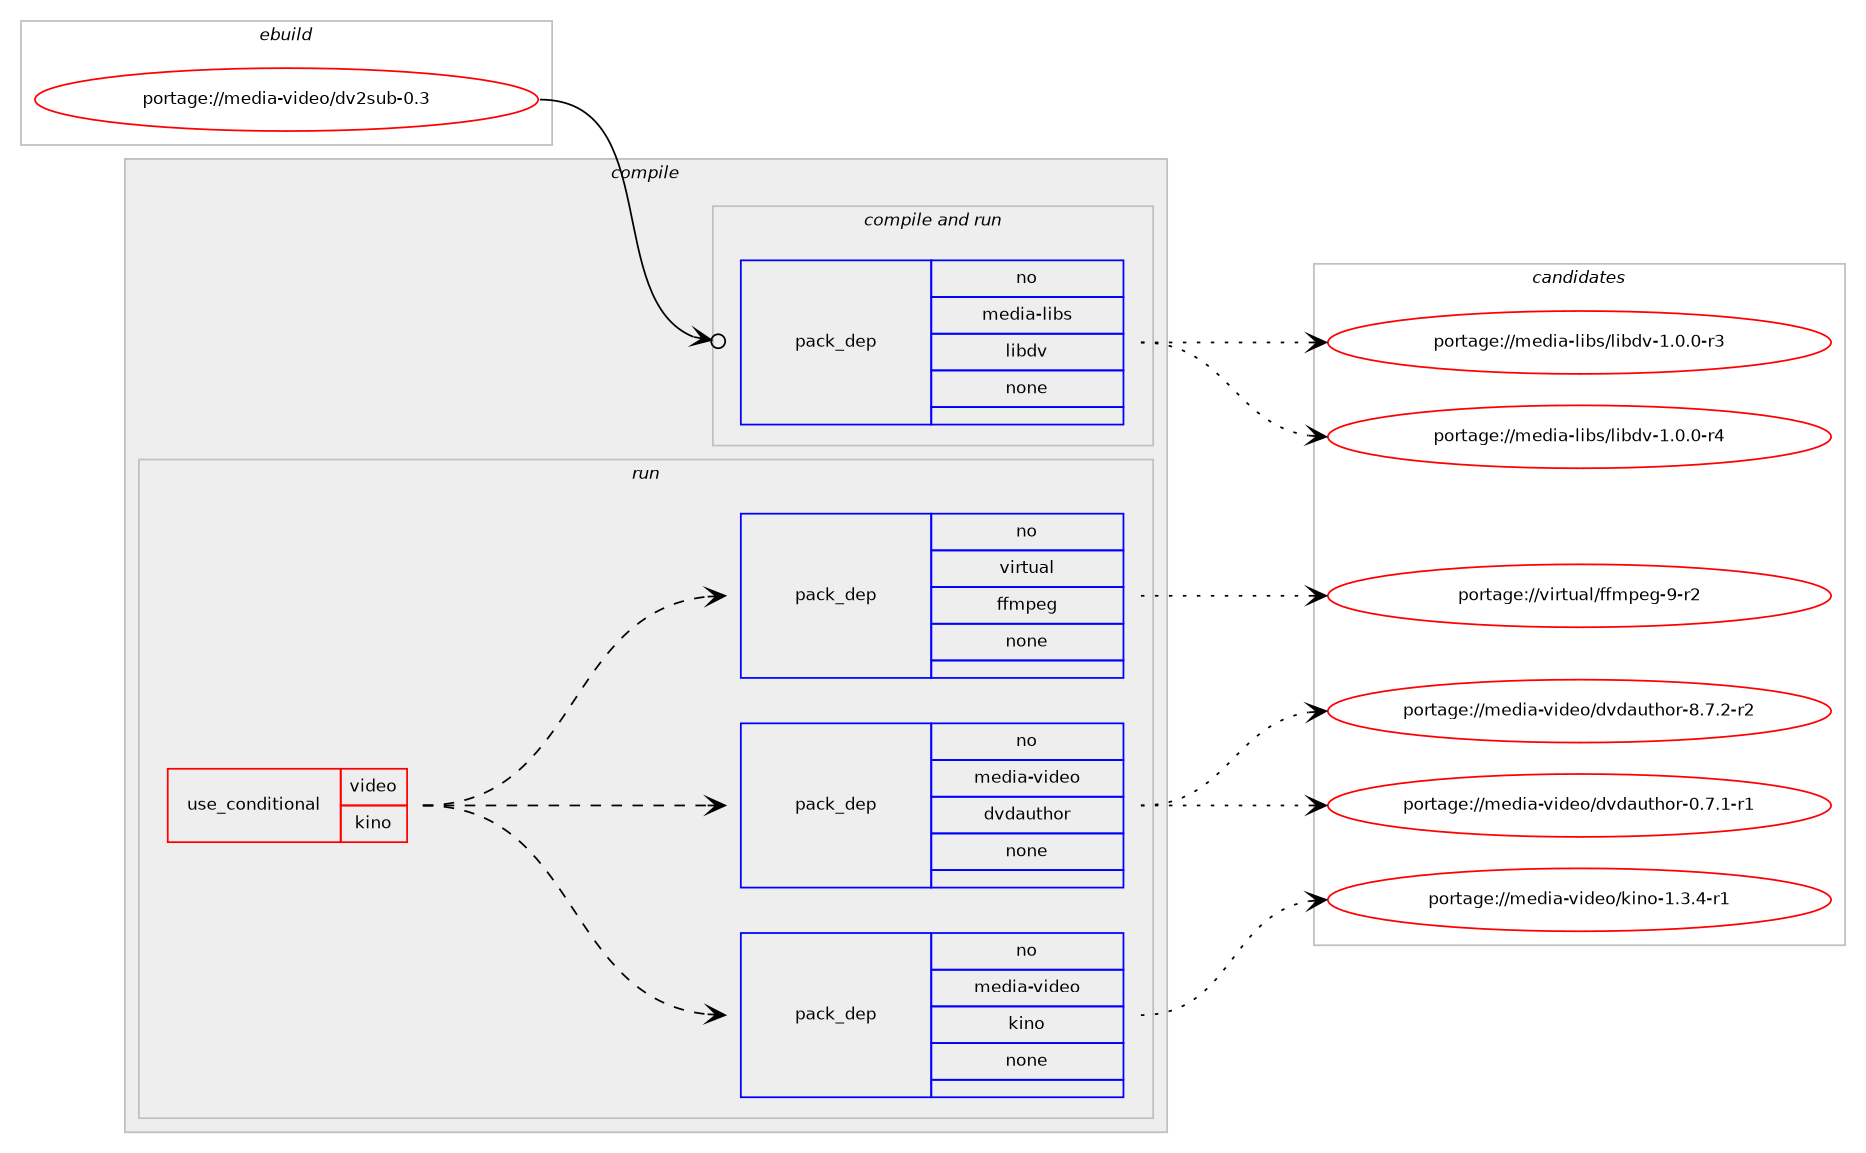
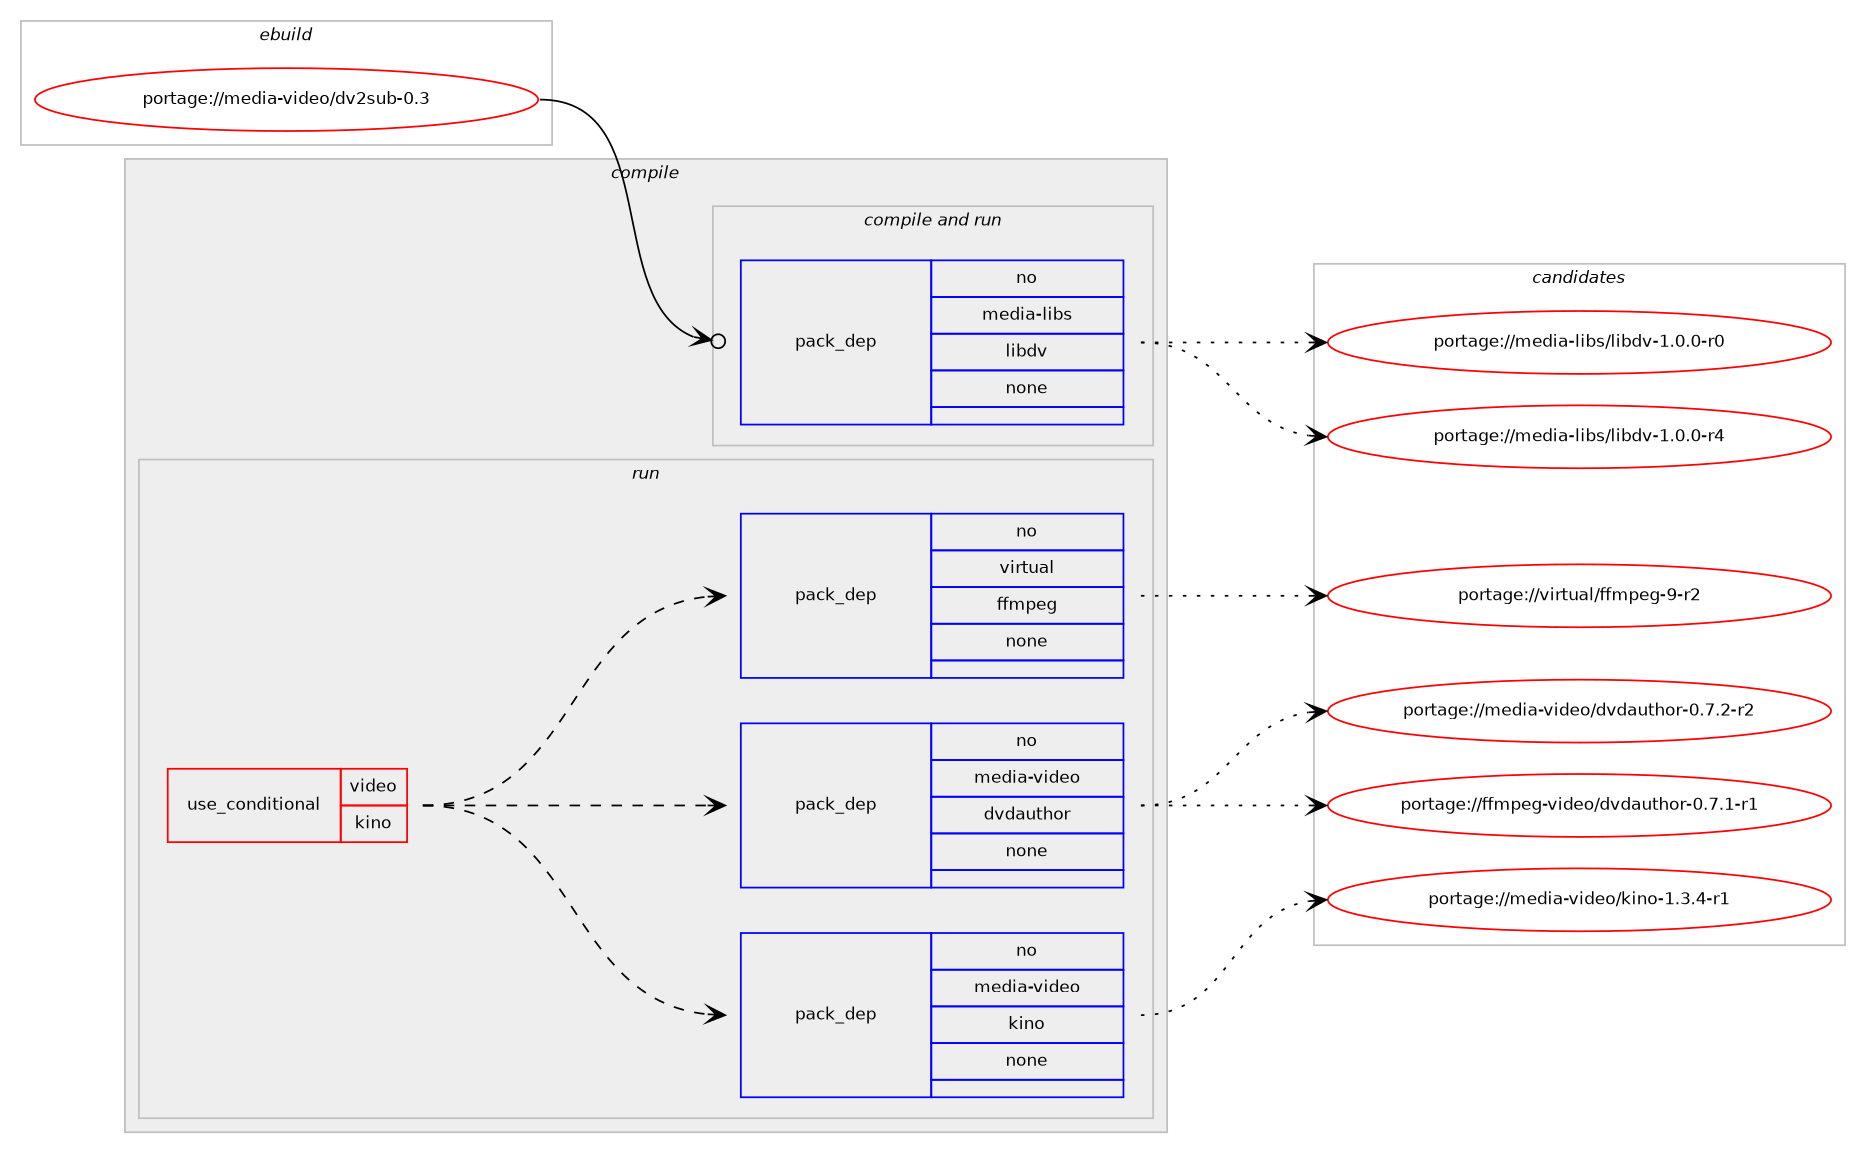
  digraph {
    compound=true
    concentrate=true
    fontname=Helvetica
    fontsize=10
    newrank=true
    rankdir=LR
    ranksep=1.5
    node [color=red fontname=Helvetica fontsize=10]
    edge [arrowhead=vee headport=w style=dotted tailport=e weight=100]
    n1 [label="portage://media-video/dv2sub-0.3" width=4]
    n2 [color=blue label=<<TABLE BORDER="0" CELLBORDER="1" CELLSPACING="0" CELLPADDING="4" WIDTH="220"><TR><TD ROWSPAN="6" CELLPADDING="30">pack_dep</TD></TR><TR><TD WIDTH="110">no</TD></TR><TR><TD>media-libs</TD></TR><TR><TD>libdv</TD></TR><TR><TD>none</TD></TR><TR><TD></TD></TR></TABLE>> shape=none]
    n3 [color=blue label=<<TABLE BORDER="0" CELLBORDER="1" CELLSPACING="0" CELLPADDING="4" WIDTH="220"><TR><TD ROWSPAN="6" CELLPADDING="30">pack_dep</TD></TR><TR><TD WIDTH="110">no</TD></TR><TR><TD>media-video</TD></TR><TR><TD>kino</TD></TR><TR><TD>none</TD></TR><TR><TD></TD></TR></TABLE>> shape=none]
    n4 [color=blue label=<<TABLE BORDER="0" CELLBORDER="1" CELLSPACING="0" CELLPADDING="4" WIDTH="220"><TR><TD ROWSPAN="6" CELLPADDING="30">pack_dep</TD></TR><TR><TD WIDTH="110">no</TD></TR><TR><TD>media-video</TD></TR><TR><TD>dvdauthor</TD></TR><TR><TD>none</TD></TR><TR><TD></TD></TR></TABLE>> shape=none]
    n5 [color=blue label=<<TABLE BORDER="0" CELLBORDER="1" CELLSPACING="0" CELLPADDING="4" WIDTH="220"><TR><TD ROWSPAN="6" CELLPADDING="30">pack_dep</TD></TR><TR><TD WIDTH="110">no</TD></TR><TR><TD>virtual</TD></TR><TR><TD>ffmpeg</TD></TR><TR><TD>none</TD></TR><TR><TD></TD></TR></TABLE>> shape=none]
    n6 [label=<<TABLE BORDER="0" CELLBORDER="1" CELLSPACING="0" CELLPADDING="4"><TR><TD ROWSPAN="3" CELLPADDING="10">use_conditional</TD></TR><TR><TD>video</TD></TR><TR><TD>kino</TD></TR></TABLE>> shape=none]
-   n7 [label="portage://media-libs/libdv-1.0.0-r3" width=4]
+   n7 [label="portage://media-libs/libdv-1.0.0-r0" width=4]
    n8 [label="portage://media-libs/libdv-1.0.0-r4" width=4]
    n9 [label="portage://media-video/kino-1.3.4-r1" width=4]
-   n10 [label="portage://media-video/dvdauthor-0.7.1-r1" width=4]
-   n11 [label="portage://media-video/dvdauthor-8.7.2-r2" width=4]
+   n10 [label="portage://ffmpeg-video/dvdauthor-0.7.1-r1" width=4]
+   n11 [label="portage://media-video/dvdauthor-0.7.2-r2" width=4]
    n12 [label="portage://virtual/ffmpeg-9-r2" width=4]
    subgraph cluster_1 {
      color=gray
      label=<<i>ebuild</i>>
      rank=same
      n1
    }
    subgraph cluster_2 {
      color=gray
      label=<<i>dependencies</i>>
      subgraph cluster_3 {
        color=gray
        fillcolor="#eeeeee"
        label=<<i>compile</i>>
        style=filled
      }
      subgraph cluster_4 {
        color=gray
        fillcolor="#eeeeee"
        label=<<i>compile and run</i>>
        style=filled
        subgraph sub_5 {
          color=gray
          fillcolor="#eeeeee"
          label=<<i>compile and run</i>>
          style=filled
          n2
        }
      }
      subgraph cluster_6 {
        color=gray
        fillcolor="#eeeeee"
        label=<<i>run</i>>
        style=filled
        subgraph sub_7 {
          color=gray
          fillcolor="#eeeeee"
          label=<<i>run</i>>
          style=filled
          n6
          subgraph sub_8 {
            color=gray
            fillcolor="#eeeeee"
            label=<<i>run</i>>
            style=filled
            n3
          }
          subgraph sub_9 {
            color=gray
            fillcolor="#eeeeee"
            label=<<i>run</i>>
            style=filled
            n4
          }
          subgraph sub_10 {
            color=gray
            fillcolor="#eeeeee"
            label=<<i>run</i>>
            style=filled
            n5
          }
        }
      }
    }
    subgraph cluster_11 {
      color=gray
      label=<<i>candidates</i>>
      rank=same
      subgraph sub_12 {
        color=black
        label=<<i>candidates</i>>
        nodesep=1
        rank=same
        n7
        n8
      }
      subgraph sub_13 {
        color=black
        label=<<i>candidates</i>>
        nodesep=1
        rank=same
        n9
      }
      subgraph sub_14 {
        color=black
        label=<<i>candidates</i>>
        nodesep=1
        rank=same
        n10
        n11
      }
      subgraph sub_15 {
        color=black
        label=<<i>candidates</i>>
        nodesep=1
        rank=same
        n12
      }
    }
    n1 -> n2 [arrowhead=odotvee style=solid weight=20]
    n2 -> n7
    n2 -> n8
    n3 -> n9
    n4 -> n10
    n4 -> n11
    n5 -> n12
    n6 -> n3 [style=dashed weight=20]
    n6 -> n4 [style=dashed weight=20]
    n6 -> n5 [style=dashed weight=20]
  }
